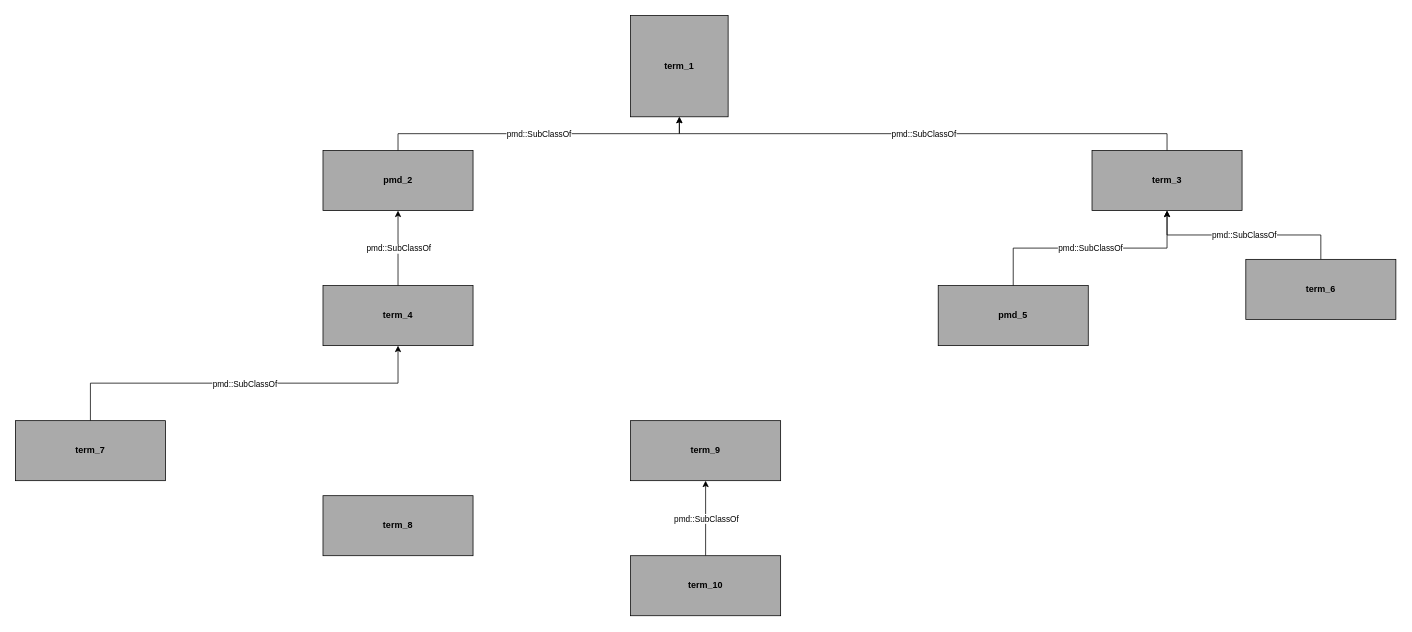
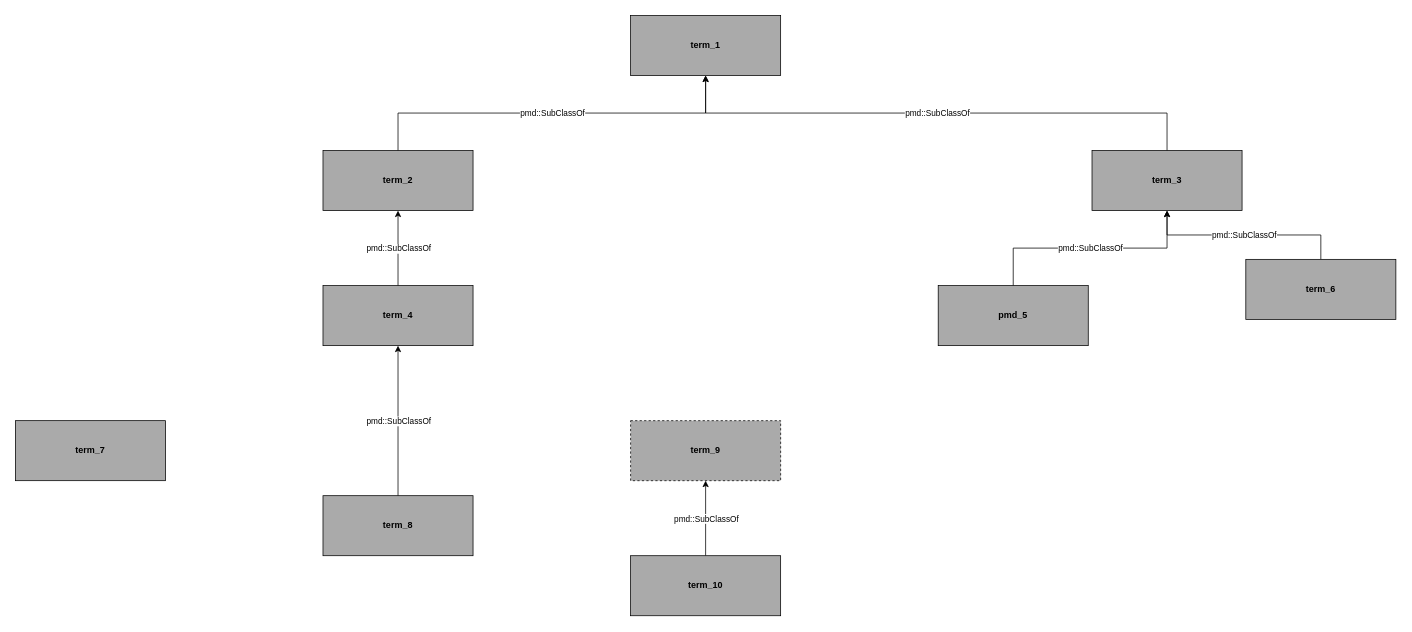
  <mxCell id="0" />
  <mxCell id="1" parent="0" />
  <mxCell id="2" style="edgeStyle=orthogonalEdgeStyle;rounded=0;orthogonalLoop=1;jettySize=auto;html=1;exitX=0.5;exitY=1;exitDx=0;exitDy=0;entryX=0.5;entryY=0;entryDx=0;entryDy=0;startArrow=classic;endArrow=none;curved=0;dashed=0" edge="1" parent="1" source="18" target="19"><mxGeometry relative="1" as="geometry" /></mxCell>
  <mxCell id="3" value="pmd::SubClassOf" style="edgeLabel;html=1;align=center;verticalAlign=middle;resizable=0;points=[];" vertex="1" connectable="0" parent="2"><mxGeometry x="0" y="0" relative="1" as="geometry"><mxPoint as="offset" /></mxGeometry></mxCell>
  <mxCell id="4" style="edgeStyle=orthogonalEdgeStyle;rounded=0;orthogonalLoop=1;jettySize=auto;html=1;exitX=0.5;exitY=1;exitDx=0;exitDy=0;entryX=0.5;entryY=0;entryDx=0;entryDy=0;startArrow=classic;endArrow=none;curved=0;dashed=0" edge="1" parent="1" source="18" target="20"><mxGeometry relative="1" as="geometry" /></mxCell>
  <mxCell id="5" value="pmd::SubClassOf" style="edgeLabel;html=1;align=center;verticalAlign=middle;resizable=0;points=[];" vertex="1" connectable="0" parent="4"><mxGeometry x="0" y="0" relative="1" as="geometry"><mxPoint as="offset" /></mxGeometry></mxCell>
  <mxCell id="6" style="edgeStyle=orthogonalEdgeStyle;rounded=0;orthogonalLoop=1;jettySize=auto;html=1;exitX=0.5;exitY=1;exitDx=0;exitDy=0;entryX=0.5;entryY=0;entryDx=0;entryDy=0;startArrow=classic;endArrow=none;curved=0;dashed=0" edge="1" parent="1" source="19" target="21"><mxGeometry relative="1" as="geometry" /></mxCell>
  <mxCell id="7" value="pmd::SubClassOf" style="edgeLabel;html=1;align=center;verticalAlign=middle;resizable=0;points=[];" vertex="1" connectable="0" parent="6"><mxGeometry x="0" y="0" relative="1" as="geometry"><mxPoint as="offset" /></mxGeometry></mxCell>
  <mxCell id="8" style="edgeStyle=orthogonalEdgeStyle;rounded=0;orthogonalLoop=1;jettySize=auto;html=1;exitX=0.5;exitY=1;exitDx=0;exitDy=0;entryX=0.5;entryY=0;entryDx=0;entryDy=0;startArrow=classic;endArrow=none;curved=0;dashed=0" edge="1" parent="1" source="20" target="22"><mxGeometry relative="1" as="geometry" /></mxCell>
  <mxCell id="9" value="pmd::SubClassOf" style="edgeLabel;html=1;align=center;verticalAlign=middle;resizable=0;points=[];" vertex="1" connectable="0" parent="8"><mxGeometry x="0" y="0" relative="1" as="geometry"><mxPoint as="offset" /></mxGeometry></mxCell>
  <mxCell id="10" style="edgeStyle=orthogonalEdgeStyle;rounded=0;orthogonalLoop=1;jettySize=auto;html=1;exitX=0.5;exitY=1;exitDx=0;exitDy=0;entryX=0.5;entryY=0;entryDx=0;entryDy=0;startArrow=classic;endArrow=none;curved=0;dashed=0" edge="1" parent="1" source="20" target="23"><mxGeometry relative="1" as="geometry" /></mxCell>
  <mxCell id="11" value="pmd::SubClassOf" style="edgeLabel;html=1;align=center;verticalAlign=middle;resizable=0;points=[];" vertex="1" connectable="0" parent="10"><mxGeometry x="0" y="0" relative="1" as="geometry"><mxPoint as="offset" /></mxGeometry></mxCell>
- <mxCell id="12" style="edgeStyle=orthogonalEdgeStyle;rounded=0;orthogonalLoop=1;jettySize=auto;html=1;exitX=0.5;exitY=1;exitDx=0;exitDy=0;entryX=0.5;entryY=0;entryDx=0;entryDy=0;startArrow=classic;endArrow=none;curved=0;dashed=0" edge="1" parent="1" source="21" target="24"><mxGeometry relative="1" as="geometry" /></mxCell>
- <mxCell id="13" value="pmd::SubClassOf" style="edgeLabel;html=1;align=center;verticalAlign=middle;resizable=0;points=[];" vertex="1" connectable="0" parent="12"><mxGeometry x="0" y="0" relative="1" as="geometry"><mxPoint as="offset" /></mxGeometry></mxCell>
+ <mxCell id="14" style="edgeStyle=orthogonalEdgeStyle;rounded=0;orthogonalLoop=1;jettySize=auto;html=1;exitX=0.5;exitY=1;exitDx=0;exitDy=0;entryX=0.5;entryY=0;entryDx=0;entryDy=0;startArrow=classic;endArrow=none;curved=0;dashed=0" edge="1" parent="1" source="21" target="25"><mxGeometry relative="1" as="geometry" /></mxCell>
+ <mxCell id="15" value="pmd::SubClassOf" style="edgeLabel;html=1;align=center;verticalAlign=middle;resizable=0;points=[];" vertex="1" connectable="0" parent="14"><mxGeometry x="0" y="0" relative="1" as="geometry"><mxPoint as="offset" /></mxGeometry></mxCell>
  <mxCell id="16" style="edgeStyle=orthogonalEdgeStyle;rounded=0;orthogonalLoop=1;jettySize=auto;html=1;exitX=0.5;exitY=1;exitDx=0;exitDy=0;entryX=0.5;entryY=0;entryDx=0;entryDy=0;startArrow=classic;endArrow=none;curved=0;dashed=0" edge="1" parent="1" source="26" target="27"><mxGeometry relative="1" as="geometry" /></mxCell>
  <mxCell id="17" value="pmd::SubClassOf" style="edgeLabel;html=1;align=center;verticalAlign=middle;resizable=0;points=[];" vertex="1" connectable="0" parent="16"><mxGeometry x="0" y="0" relative="1" as="geometry"><mxPoint as="offset" /></mxGeometry></mxCell>
- <mxCell id="18" value="term_1" style="rounded=0;whiteSpace=wrap;html=1;fillColor=#aaaaaa;strokeColor=#000000;fontStyle=1;" parent="1" vertex="1"><mxGeometry x="840" y="20" width="130" height="135" as="geometry" /></mxCell>
- <mxCell id="19" value="pmd_2" style="rounded=0;whiteSpace=wrap;html=1;fillColor=#aaaaaa;strokeColor=#000000;fontStyle=1;" parent="1" vertex="1"><mxGeometry x="430" y="200" width="200" height="80" as="geometry" /></mxCell>
+ <mxCell id="18" value="term_1" style="rounded=0;whiteSpace=wrap;html=1;fillColor=#aaaaaa;strokeColor=#000000;fontStyle=1;" parent="1" vertex="1"><mxGeometry x="840" y="20" width="200" height="80" as="geometry" /></mxCell>
+ <mxCell id="19" value="term_2" style="rounded=0;whiteSpace=wrap;html=1;fillColor=#aaaaaa;strokeColor=#000000;fontStyle=1;" parent="1" vertex="1"><mxGeometry x="430" y="200" width="200" height="80" as="geometry" /></mxCell>
  <mxCell id="20" value="term_3" style="rounded=0;whiteSpace=wrap;html=1;fillColor=#aaaaaa;strokeColor=#000000;fontStyle=1;" parent="1" vertex="1"><mxGeometry x="1455" y="200" width="200" height="80" as="geometry" /></mxCell>
  <mxCell id="21" value="term_4" style="rounded=0;whiteSpace=wrap;html=1;fillColor=#aaaaaa;strokeColor=#000000;fontStyle=1;" parent="1" vertex="1"><mxGeometry x="430" y="380" width="200" height="80" as="geometry" /></mxCell>
  <mxCell id="22" value="pmd_5" style="rounded=0;whiteSpace=wrap;html=1;fillColor=#aaaaaa;strokeColor=#000000;fontStyle=1;" parent="1" vertex="1"><mxGeometry x="1250" y="380" width="200" height="80" as="geometry" /></mxCell>
  <mxCell id="23" value="term_6" style="rounded=0;whiteSpace=wrap;html=1;fillColor=#aaaaaa;strokeColor=#000000;fontStyle=1;" parent="1" vertex="1"><mxGeometry x="1660" y="345" width="200" height="80" as="geometry" /></mxCell>
  <mxCell id="24" value="term_7" style="rounded=0;whiteSpace=wrap;html=1;fillColor=#aaaaaa;strokeColor=#000000;fontStyle=1;" parent="1" vertex="1"><mxGeometry x="20" y="560" width="200" height="80" as="geometry" /></mxCell>
  <mxCell id="25" value="term_8" style="rounded=0;whiteSpace=wrap;html=1;fillColor=#aaaaaa;strokeColor=#000000;fontStyle=1;" parent="1" vertex="1"><mxGeometry x="430" y="660" width="200" height="80" as="geometry" /></mxCell>
- <mxCell id="26" value="term_9" style="rounded=0;whiteSpace=wrap;html=1;fillColor=#aaaaaa;strokeColor=#000000;fontStyle=1;" parent="1" vertex="1"><mxGeometry x="840" y="560" width="200" height="80" as="geometry" /></mxCell>
+ <mxCell id="26" value="term_9" style="rounded=0;whiteSpace=wrap;html=1;fillColor=#aaaaaa;strokeColor=#000000;fontStyle=1;dashed=1;" parent="1" vertex="1"><mxGeometry x="840" y="560" width="200" height="80" as="geometry" /></mxCell>
  <mxCell id="27" value="term_10" style="rounded=0;whiteSpace=wrap;html=1;fillColor=#aaaaaa;strokeColor=#000000;fontStyle=1;" parent="1" vertex="1"><mxGeometry x="840" y="740" width="200" height="80" as="geometry" /></mxCell>
